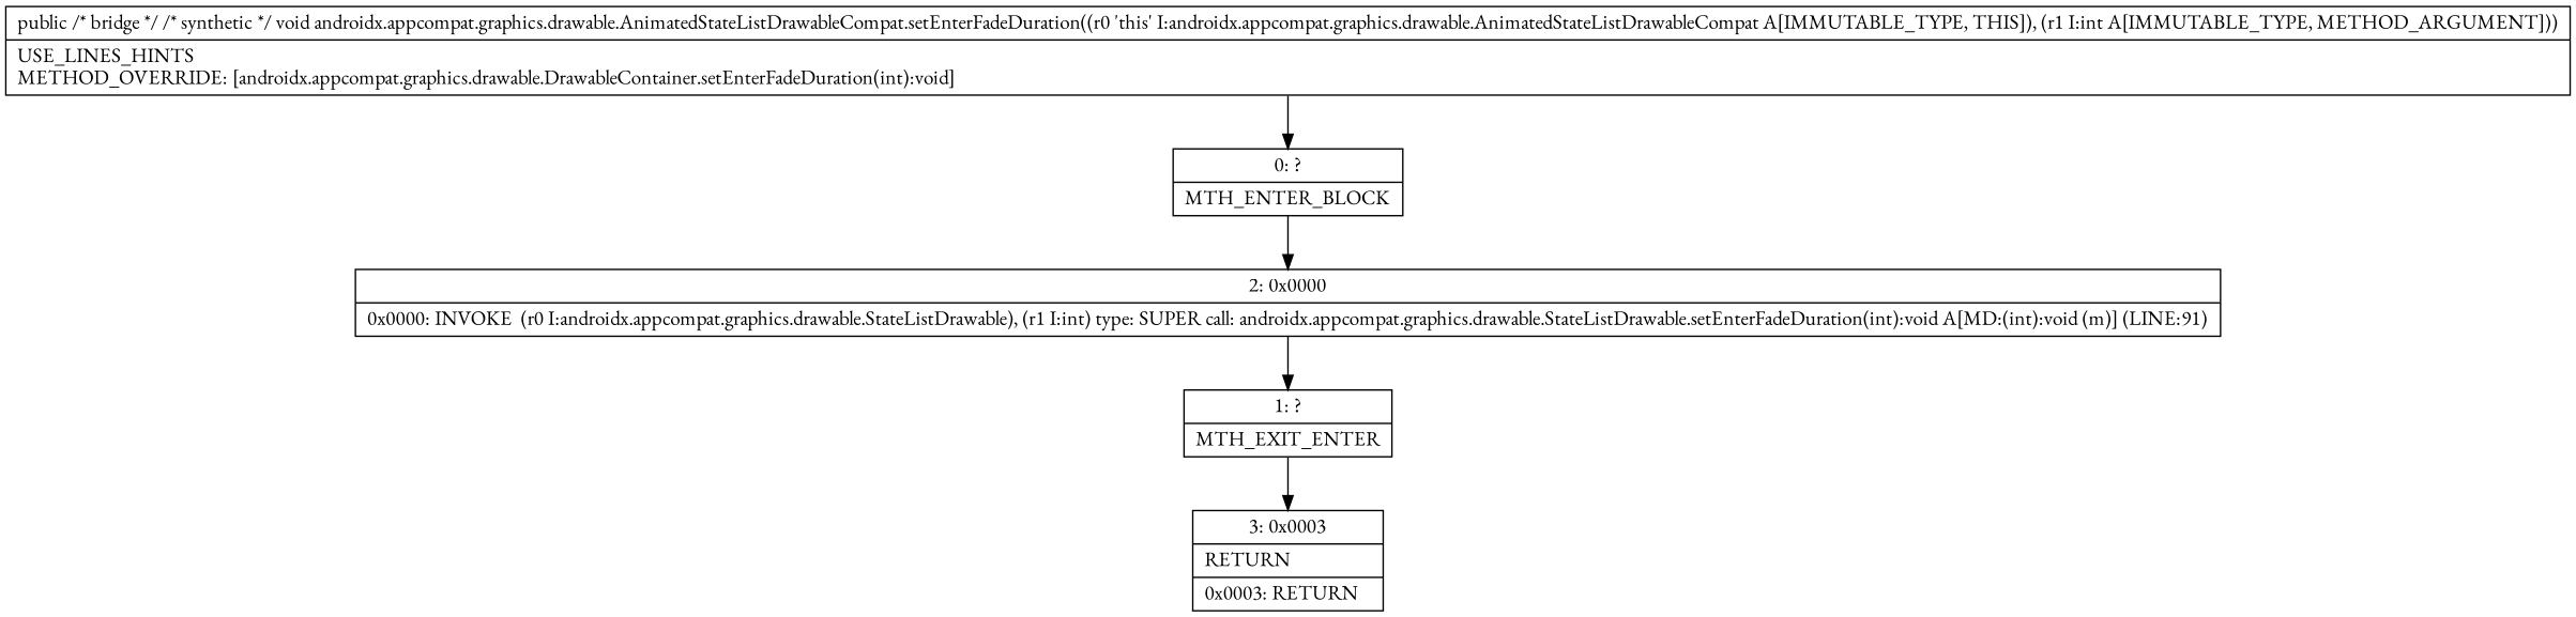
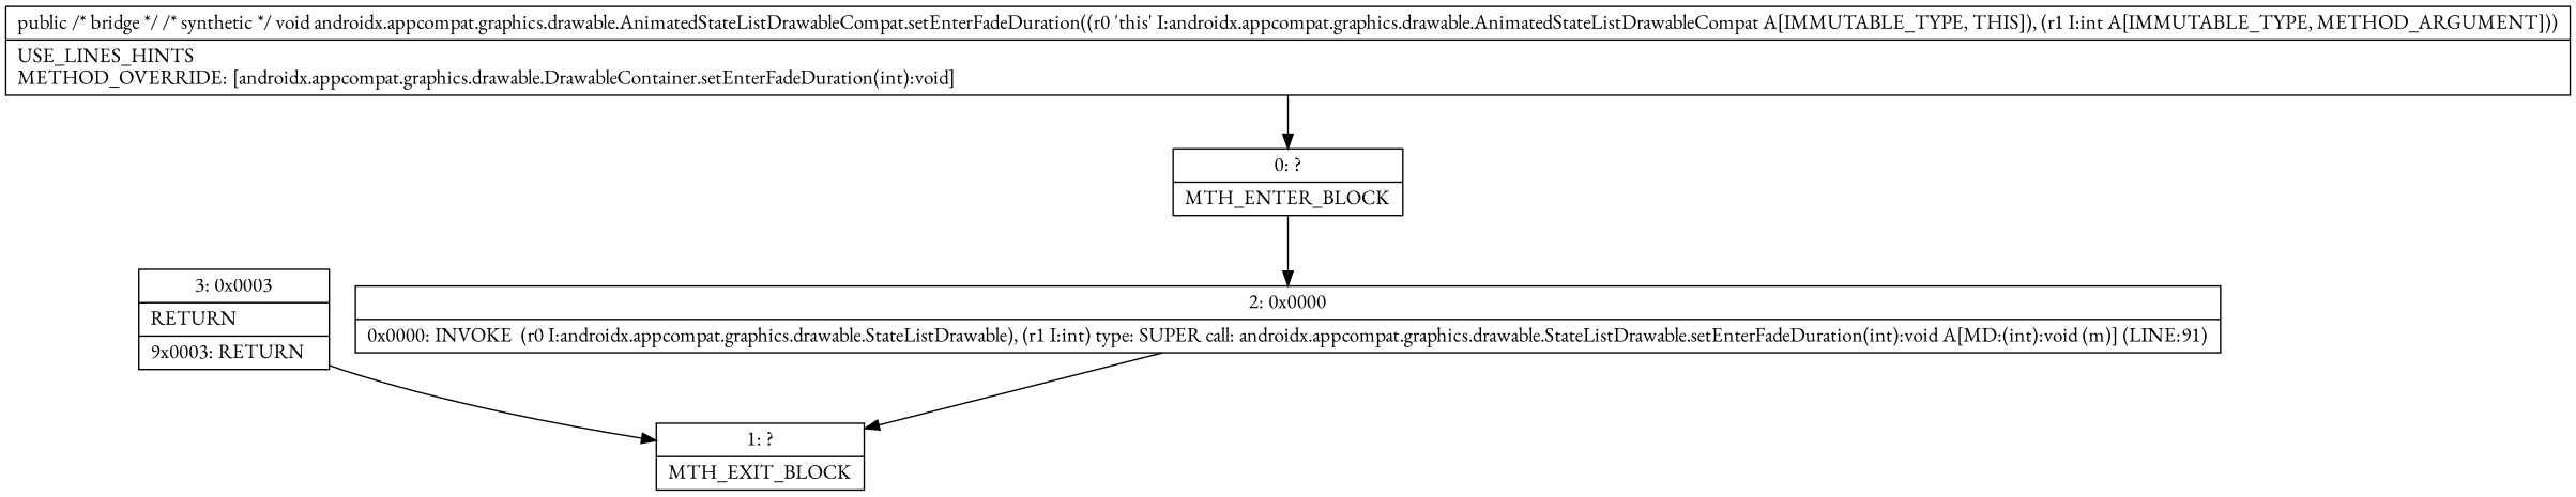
  digraph {
    fontname="EB Garamond"
    node [fontname="EB Garamond" shape=record]
    edge [fontname="EB Garamond"]
    n1 [label="{0\:\ ?|MTH_ENTER_BLOCK\l}"]
    n2 [label="{2\:\ 0x0000|0x0000: INVOKE  (r0 I:androidx.appcompat.graphics.drawable.StateListDrawable), (r1 I:int) type: SUPER call: androidx.appcompat.graphics.drawable.StateListDrawable.setEnterFadeDuration(int):void A[MD:(int):void (m)] (LINE:91)\l}"]
-   n3 [label="{1\:\ ?|MTH_EXIT_ENTER\l}"]
-   n4 [label="{3\:\ 0x0003|RETURN\l|0x0003: RETURN   \l}"]
+   n3 [label="{1\:\ ?|MTH_EXIT_BLOCK\l}"]
+   n4 [label="{3\:\ 0x0003|RETURN\l|9x0003: RETURN   \l}"]
    n5 [label="{public \/* bridge *\/ \/* synthetic *\/ void androidx.appcompat.graphics.drawable.AnimatedStateListDrawableCompat.setEnterFadeDuration((r0 'this' I:androidx.appcompat.graphics.drawable.AnimatedStateListDrawableCompat A[IMMUTABLE_TYPE, THIS]), (r1 I:int A[IMMUTABLE_TYPE, METHOD_ARGUMENT]))  | USE_LINES_HINTS\lMETHOD_OVERRIDE: [androidx.appcompat.graphics.drawable.DrawableContainer.setEnterFadeDuration(int):void]\l}"]
    n1 -> n2
    n2 -> n3
-   n3 -> n4
+   n4 -> n3
    n5 -> n1
  }
